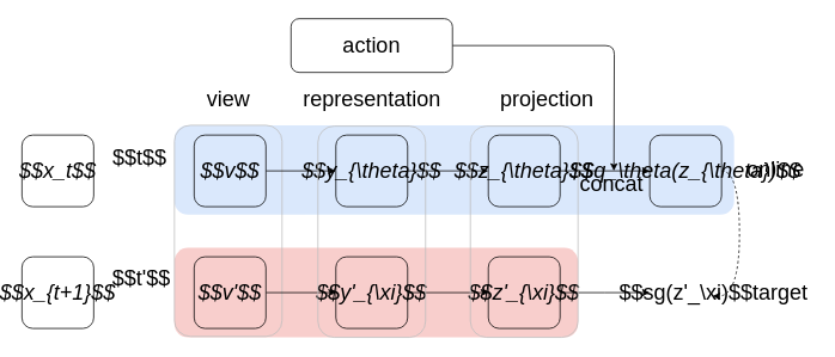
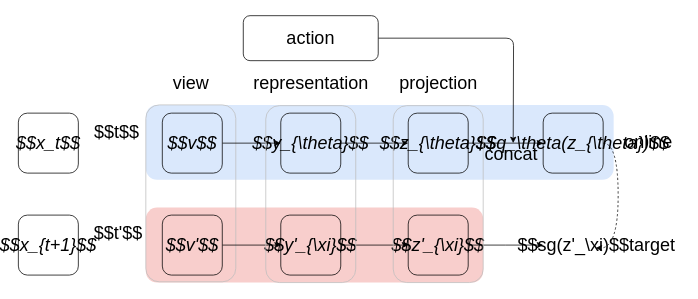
  <mxCell id="0" />
  <mxCell id="1" parent="0" />
  <mxCell id="2" value="" style="rounded=1;whiteSpace=wrap;html=1;fontSize=24;fillColor=#f8cecc;strokeColor=none;" parent="1" vertex="1"><mxGeometry x="190" y="276" width="450" height="100" as="geometry" /></mxCell>
  <mxCell id="3" value="" style="rounded=1;whiteSpace=wrap;html=1;fontSize=24;fillColor=#dae8fc;strokeColor=none;" parent="1" vertex="1"><mxGeometry x="190" y="139" width="624" height="100" as="geometry" /></mxCell>
  <mxCell id="4" value="" style="rounded=1;whiteSpace=wrap;html=1;strokeColor=#BDBDBD;fontSize=24;fillColor=none;" parent="1" vertex="1"><mxGeometry x="190" y="139" width="120" height="236" as="geometry" /></mxCell>
  <mxCell id="5" value="&lt;i style=&quot;font-size: 24px;&quot;&gt;$$x_t$$&lt;/i&gt;" style="rounded=1;whiteSpace=wrap;html=1;fontSize=24;" parent="1" vertex="1"><mxGeometry x="20" y="150" width="80" height="80" as="geometry" /></mxCell>
  <mxCell id="6" style="edgeStyle=orthogonalEdgeStyle;rounded=0;orthogonalLoop=1;jettySize=auto;html=1;exitX=1;exitY=0.5;exitDx=0;exitDy=0;fontSize=24;" parent="1" source="7" target="10" edge="1"><mxGeometry relative="1" as="geometry" /></mxCell>
  <mxCell id="7" value="&lt;i style=&quot;font-size: 24px;&quot;&gt;$$v$$&lt;/i&gt;" style="rounded=1;whiteSpace=wrap;html=1;fontSize=24;fillColor=#dae8fc;strokeColor=#000000;" parent="1" vertex="1"><mxGeometry x="212" y="150" width="80" height="80" as="geometry" /></mxCell>
  <mxCell id="8" value="&lt;font style=&quot;font-size: 24px;&quot;&gt;$$t$$&lt;/font&gt;" style="text;html=1;align=center;verticalAlign=middle;resizable=0;points=[];autosize=1;strokeColor=none;fillColor=none;fontSize=24;" parent="1" vertex="1"><mxGeometry x="111" y="155" width="80" height="40" as="geometry" /></mxCell>
  <mxCell id="9" style="edgeStyle=orthogonalEdgeStyle;rounded=0;orthogonalLoop=1;jettySize=auto;html=1;exitX=1;exitY=0.5;exitDx=0;exitDy=0;fontSize=24;" parent="1" source="10" target="12" edge="1"><mxGeometry relative="1" as="geometry" /></mxCell>
  <mxCell id="10" value="&lt;i style=&quot;font-size: 24px;&quot;&gt;$$y_{\theta}$$&lt;/i&gt;" style="rounded=1;whiteSpace=wrap;html=1;fontSize=24;fillColor=#dae8fc;strokeColor=#000000;" parent="1" vertex="1"><mxGeometry x="370" y="150" width="80" height="80" as="geometry" /></mxCell>
  <mxCell id="11" style="edgeStyle=orthogonalEdgeStyle;rounded=0;orthogonalLoop=1;jettySize=auto;html=1;fontSize=24;" parent="1" source="12" target="14" edge="1"><mxGeometry relative="1" as="geometry" /></mxCell>
  <mxCell id="12" value="&lt;i style=&quot;font-size: 24px;&quot;&gt;$$z_{\theta}$$&lt;/i&gt;" style="rounded=1;whiteSpace=wrap;html=1;fontSize=24;fillColor=#dae8fc;strokeColor=#000000;" parent="1" vertex="1"><mxGeometry x="540" y="150" width="80" height="80" as="geometry" /></mxCell>
  <mxCell id="13" style="edgeStyle=orthogonalEdgeStyle;curved=1;orthogonalLoop=1;jettySize=auto;html=1;exitX=1;exitY=0.5;exitDx=0;exitDy=0;shadow=0;dashed=1;fontSize=24;" parent="1" source="14" edge="1"><mxGeometry relative="1" as="geometry"><mxPoint x="790" y="330" as="targetPoint" /><Array as="points"><mxPoint x="820" y="190" /><mxPoint x="820" y="330" /></Array></mxGeometry></mxCell>
  <mxCell id="14" value="&lt;i style=&quot;font-size: 24px;&quot;&gt;$$q_\theta(z_{\theta})$$&lt;/i&gt;" style="rounded=1;whiteSpace=wrap;html=1;fontSize=24;fillColor=#dae8fc;strokeColor=#000000;" parent="1" vertex="1"><mxGeometry x="720" y="150" width="80" height="80" as="geometry" /></mxCell>
  <mxCell id="15" style="edgeStyle=orthogonalEdgeStyle;orthogonalLoop=1;jettySize=auto;html=1;exitX=1;exitY=0.5;exitDx=0;exitDy=0;shadow=0;fontSize=24;rounded=1;" parent="1" source="16" edge="1"><mxGeometry relative="1" as="geometry"><mxPoint x="680" y="190" as="targetPoint" /></mxGeometry></mxCell>
  <mxCell id="16" value="&lt;font style=&quot;font-size: 24px;&quot;&gt;action&lt;/font&gt;" style="rounded=1;whiteSpace=wrap;html=1;fontSize=24;" parent="1" vertex="1"><mxGeometry x="320" y="20" width="180" height="60" as="geometry" /></mxCell>
  <mxCell id="17" value="&lt;i style=&quot;font-size: 24px;&quot;&gt;$$x_{t+1}$$&lt;/i&gt;" style="rounded=1;whiteSpace=wrap;html=1;fontSize=24;" parent="1" vertex="1"><mxGeometry x="20" y="286" width="80" height="80" as="geometry" /></mxCell>
  <mxCell id="18" style="edgeStyle=orthogonalEdgeStyle;rounded=0;orthogonalLoop=1;jettySize=auto;html=1;exitX=1;exitY=0.5;exitDx=0;exitDy=0;fontSize=24;" parent="1" source="19" target="22" edge="1"><mxGeometry relative="1" as="geometry" /></mxCell>
  <mxCell id="19" value="&lt;i style=&quot;font-size: 24px;&quot;&gt;$$v'$$&lt;/i&gt;" style="rounded=1;whiteSpace=wrap;html=1;fontSize=24;fillColor=#f8cecc;strokeColor=#000000;" parent="1" vertex="1"><mxGeometry x="212" y="286" width="80" height="80" as="geometry" /></mxCell>
  <mxCell id="20" value="&lt;font style=&quot;font-size: 24px;&quot;&gt;$$t'$$&lt;/font&gt;" style="text;html=1;align=center;verticalAlign=middle;resizable=0;points=[];autosize=1;strokeColor=none;fillColor=none;fontSize=24;" parent="1" vertex="1"><mxGeometry x="108" y="291" width="90" height="40" as="geometry" /></mxCell>
  <mxCell id="21" style="edgeStyle=orthogonalEdgeStyle;rounded=0;orthogonalLoop=1;jettySize=auto;html=1;exitX=1;exitY=0.5;exitDx=0;exitDy=0;fontSize=24;" parent="1" source="22" target="24" edge="1"><mxGeometry relative="1" as="geometry" /></mxCell>
  <mxCell id="22" value="&lt;i style=&quot;font-size: 24px;&quot;&gt;$$y'_{\xi}$$&lt;/i&gt;" style="rounded=1;whiteSpace=wrap;html=1;fontSize=24;fillColor=#f8cecc;strokeColor=#000000;" parent="1" vertex="1"><mxGeometry x="370" y="286" width="80" height="80" as="geometry" /></mxCell>
  <mxCell id="23" style="edgeStyle=orthogonalEdgeStyle;rounded=0;orthogonalLoop=1;jettySize=auto;html=1;fontSize=24;" parent="1" source="24" edge="1"><mxGeometry relative="1" as="geometry"><mxPoint x="720" y="326" as="targetPoint" /></mxGeometry></mxCell>
  <mxCell id="24" value="&lt;i style=&quot;font-size: 24px;&quot;&gt;$$z'_{\xi}$$&lt;/i&gt;" style="rounded=1;whiteSpace=wrap;html=1;fontSize=24;fillColor=#f8cecc;strokeColor=#000000;" parent="1" vertex="1"><mxGeometry x="540" y="286" width="80" height="80" as="geometry" /></mxCell>
  <mxCell id="25" value="" style="rounded=1;whiteSpace=wrap;html=1;strokeColor=#BDBDBD;fontSize=24;fillColor=none;" parent="1" vertex="1"><mxGeometry x="350" y="140" width="120" height="236" as="geometry" /></mxCell>
  <mxCell id="26" value="" style="rounded=1;whiteSpace=wrap;html=1;strokeColor=#BDBDBD;fontSize=24;fillColor=none;" parent="1" vertex="1"><mxGeometry x="520" y="140" width="120" height="236" as="geometry" /></mxCell>
  <mxCell id="27" value="view" style="text;html=1;align=center;verticalAlign=middle;resizable=0;points=[];autosize=1;strokeColor=none;fillColor=none;fontSize=24;" parent="1" vertex="1"><mxGeometry x="215" y="90" width="70" height="40" as="geometry" /></mxCell>
  <mxCell id="28" value="representation" style="text;html=1;align=center;verticalAlign=middle;resizable=0;points=[];autosize=1;strokeColor=none;fillColor=none;fontSize=24;" parent="1" vertex="1"><mxGeometry x="320" y="90" width="180" height="40" as="geometry" /></mxCell>
- <mxCell id="29" value="projection" style="text;html=1;align=center;verticalAlign=middle;resizable=0;points=[];autosize=1;strokeColor=none;fillColor=none;fontSize=24;" parent="1" vertex="1"><mxGeometry x="540" y="90" width="130" height="40" as="geometry" /></mxCell>
+ <mxCell id="29" value="projection" style="text;html=1;align=center;verticalAlign=middle;resizable=0;points=[];autosize=1;strokeColor=none;fillColor=none;fontSize=24;" parent="1" vertex="1"><mxGeometry x="515" y="90" width="130" height="40" as="geometry" /></mxCell>
  <mxCell id="30" value="concat" style="text;html=1;align=center;verticalAlign=middle;resizable=0;points=[];autosize=1;strokeColor=none;fillColor=none;fontSize=24;" parent="1" vertex="1"><mxGeometry x="632" y="185" width="90" height="40" as="geometry" /></mxCell>
  <mxCell id="31" value="$$sg(z'_\xi)$$" style="text;html=1;align=center;verticalAlign=middle;resizable=0;points=[];autosize=1;strokeColor=none;fillColor=none;fontSize=24;" parent="1" vertex="1"><mxGeometry x="675" y="306" width="170" height="40" as="geometry" /></mxCell>
  <mxCell id="32" value="online" style="text;html=1;align=center;verticalAlign=middle;resizable=0;points=[];autosize=1;strokeColor=none;fillColor=none;fontSize=24;" parent="1" vertex="1"><mxGeometry x="815" y="169" width="90" height="40" as="geometry" /></mxCell>
  <mxCell id="33" value="target" style="text;html=1;align=center;verticalAlign=middle;resizable=0;points=[];autosize=1;strokeColor=none;fillColor=none;fontSize=24;" parent="1" vertex="1"><mxGeometry x="825" y="306" width="80" height="40" as="geometry" /></mxCell>
